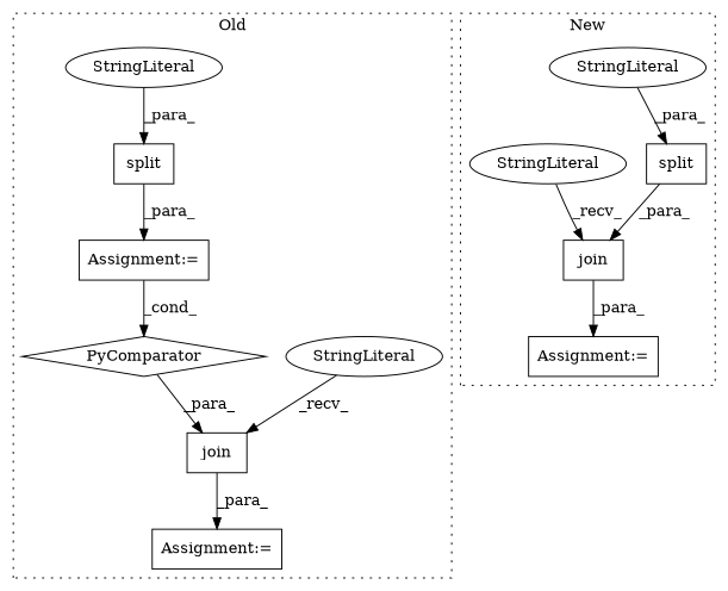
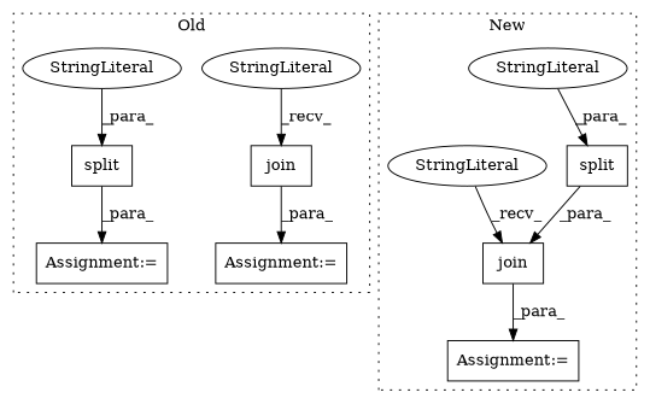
  digraph {
    node [a=32 l=65 s=19959 shape=box]
    n1 [l="18,-3" label=join s="19862,20030"]
    n2 [a=45 l=3 label=StringLiteral s=19858 shape=ellipse]
    n3 [a=7 label="Assignment:="]
    n4 [a=7 l=1 label="Assignment:=" s=19857]
    n5 [l="6,1" label=split s="20004,20014"]
    n6 [a=45 l=4 label=StringLiteral s=20010 shape=ellipse]
-   n7 [a=113 label=PyComparator shape=diamond]
    n8 [l="6,1" label=split s="20090,20100"]
    n9 [a=45 l=4 label=StringLiteral s=20096 shape=ellipse]
    n10 [a=7 l=1 label="Assignment:=" s=20035]
    n11 [l="5,1" label=join s="20049,20101"]
    n12 [a=45 l=12 label=StringLiteral s=20036 shape=ellipse]
    subgraph cluster_1 {
      label=Old
      style=dotted
      n1
      n2
      n3
      n4
      n5
      n6
-     n7
    }
    subgraph cluster_2 {
      label=New
      style=dotted
      n8
      n9
      n10
      n11
      n12
    }
    n1 -> n4 [label=_para_]
    n2 -> n1 [label=_recv_]
-   n3 -> n7 [label=_cond_]
    n5 -> n3 [label=_para_]
    n6 -> n5 [label=_para_]
-   n7 -> n1 [label=_para_]
    n8 -> n11 [label=_para_]
    n9 -> n8 [label=_para_]
    n11 -> n10 [label=_para_]
    n12 -> n11 [label=_recv_]
  }
